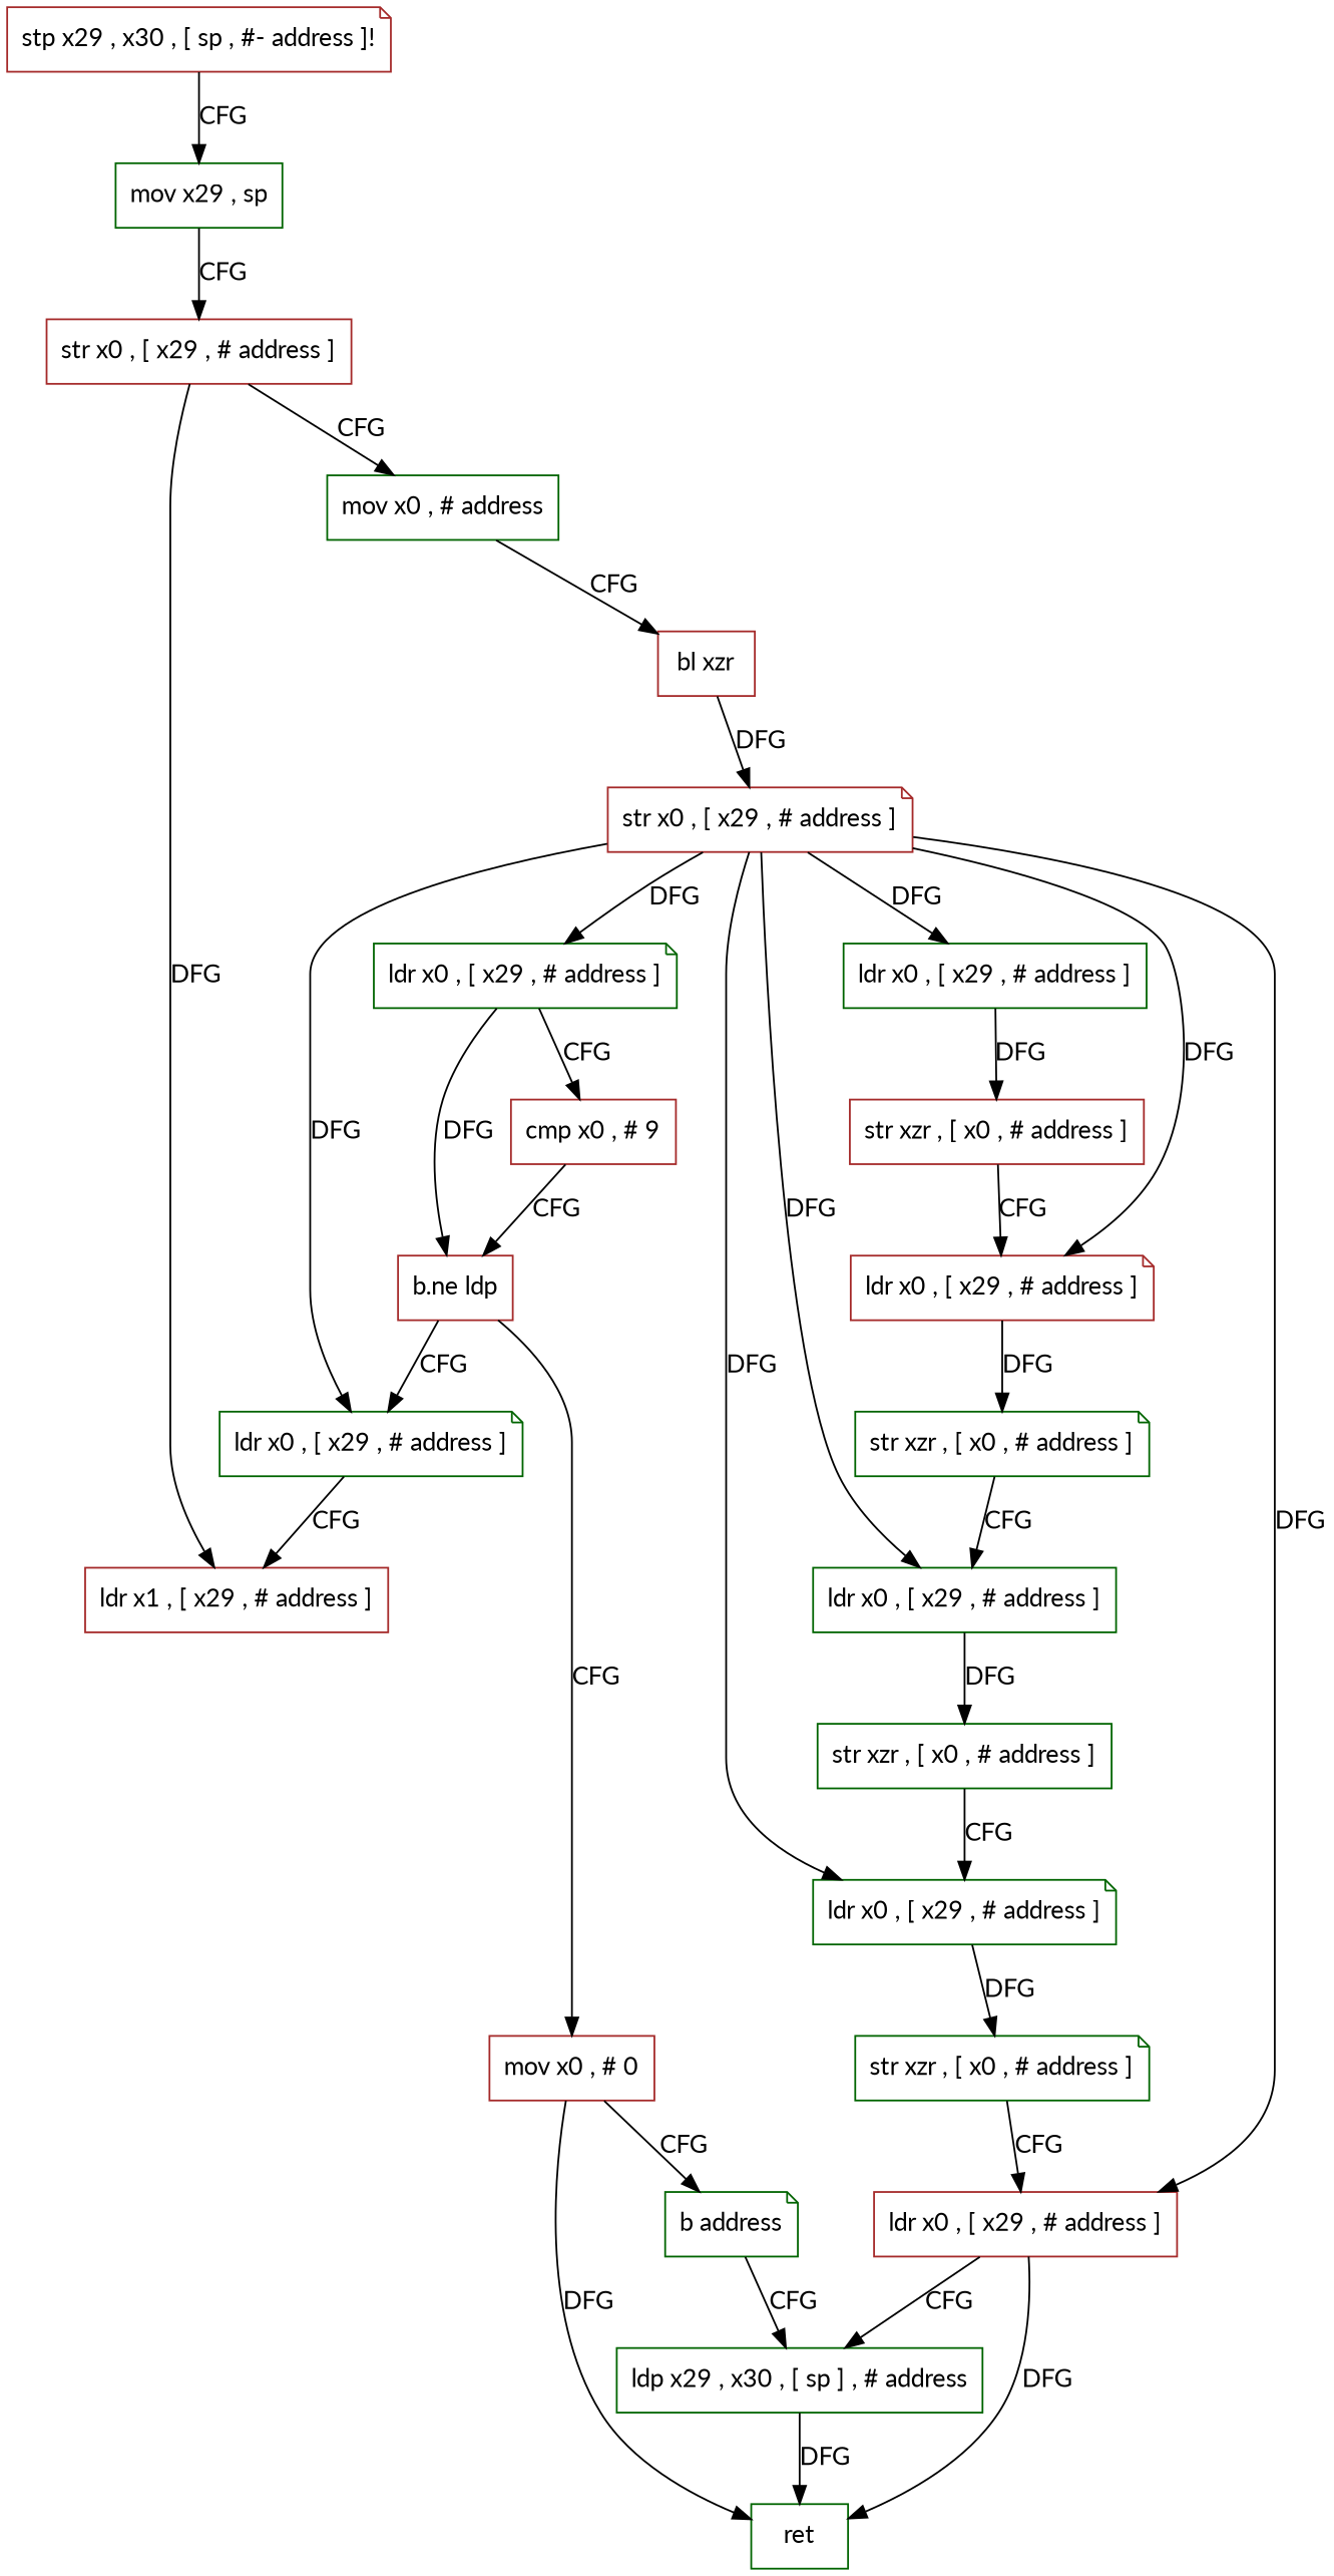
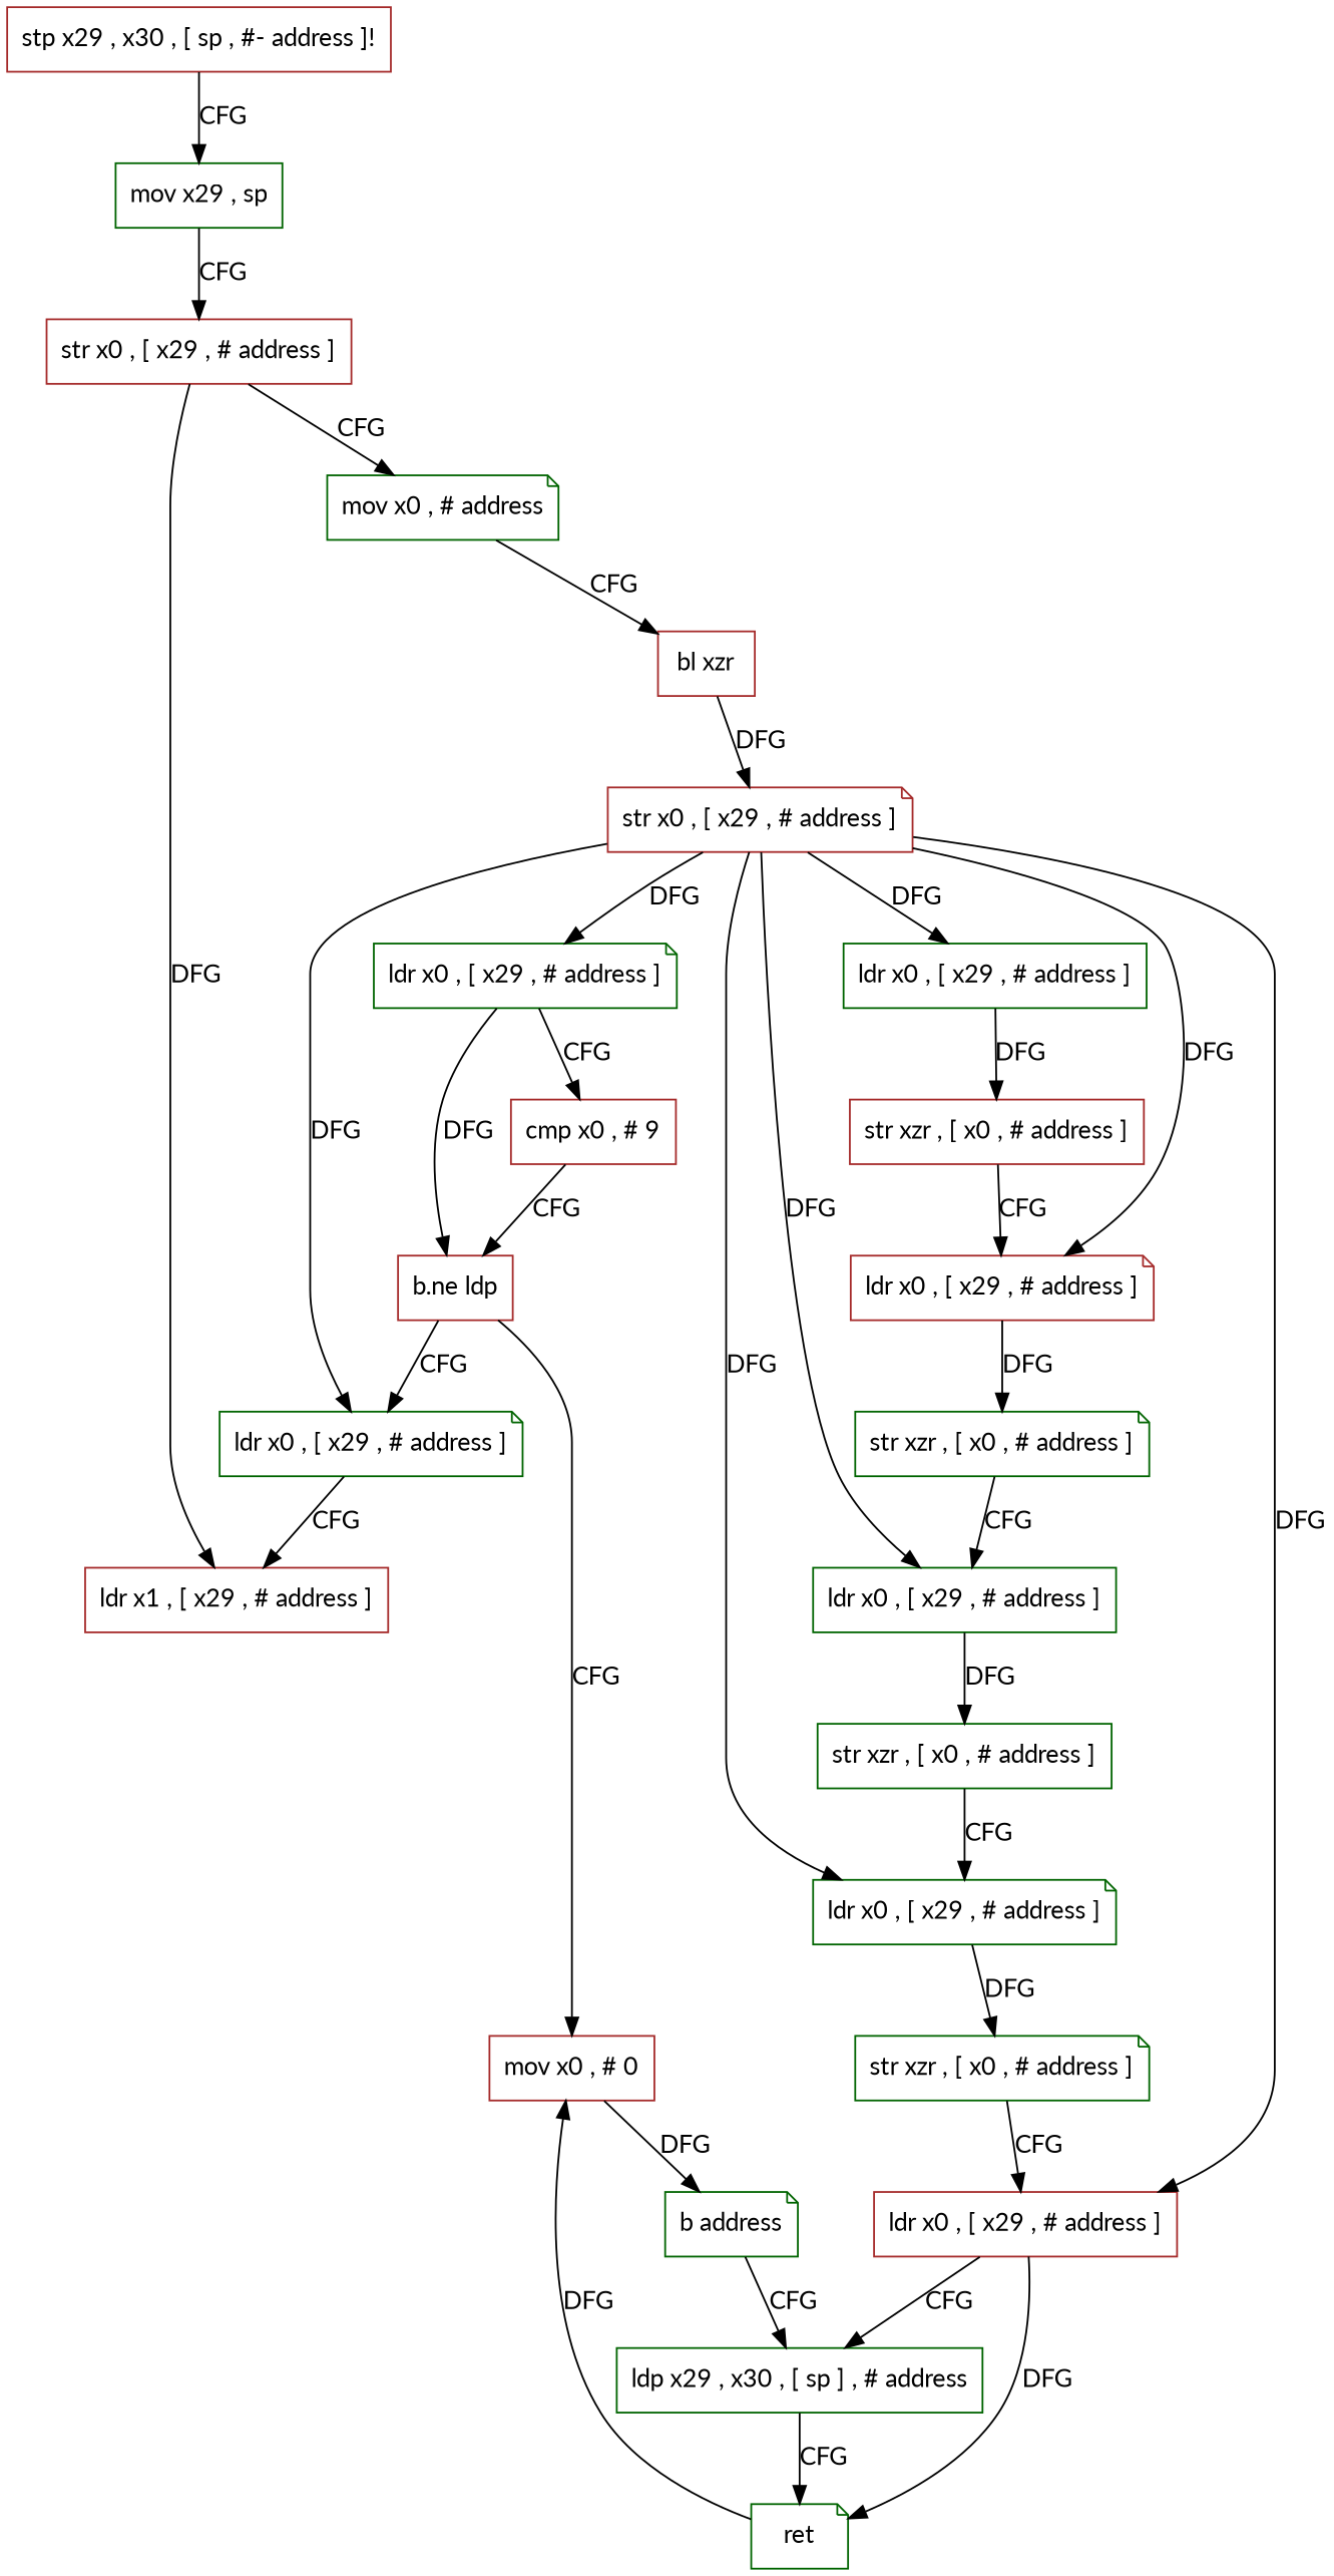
  digraph {
    fontname=Lato
    node [color=darkgreen fontname=Lato shape=box]
    edge [fontname=Lato]
-   n1 [color=brown label="stp x29 , x30 , [ sp , #- address ]!" shape=note]
+   n1 [color=brown label="stp x29 , x30 , [ sp , #- address ]!"]
    n2 [label="mov x29 , sp"]
    n3 [color=brown label="str x0 , [ x29 , # address ]"]
-   n4 [label="mov x0 , # address"]
+   n4 [label="mov x0 , # address" shape=note]
    n5 [color=brown label="ldr x1 , [ x29 , # address ]"]
    n6 [color=brown label="bl xzr"]
    n7 [color=brown label="str x0 , [ x29 , # address ]" shape=note]
    n8 [label="ldr x0 , [ x29 , # address ]" shape=note]
    n9 [label="ldr x0 , [ x29 , # address ]" shape=note]
    n10 [label="ldr x0 , [ x29 , # address ]"]
    n11 [color=brown label="ldr x0 , [ x29 , # address ]" shape=note]
    n12 [label="ldr x0 , [ x29 , # address ]"]
    n13 [label="ldr x0 , [ x29 , # address ]" shape=note]
    n14 [color=brown label="ldr x0 , [ x29 , # address ]"]
    n15 [color=brown label="cmp x0 , # 9"]
    n16 [color=brown label="b.ne ldp"]
    n17 [color=brown label="str xzr , [ x0 , # address ]"]
    n18 [label="str xzr , [ x0 , # address ]" shape=note]
    n19 [label="str xzr , [ x0 , # address ]"]
    n20 [label="str xzr , [ x0 , # address ]" shape=note]
-   n21 [label=ret]
+   n21 [label=ret shape=note]
    n22 [label="ldp x29 , x30 , [ sp ] , # address"]
    n23 [color=brown label="mov x0 , # 0"]
    n24 [label="b address" shape=note]
    n1 -> n2 [label=CFG]
    n2 -> n3 [label=CFG]
    n3 -> n4 [label=CFG]
    n3 -> n5 [label=DFG]
    n4 -> n6 [label=CFG]
    n6 -> n7 [label=DFG]
    n7 -> n8 [label=DFG]
    n7 -> n9 [label=DFG]
    n7 -> n10 [label=DFG]
    n7 -> n11 [label=DFG]
    n7 -> n12 [label=DFG]
    n7 -> n13 [label=DFG]
    n7 -> n14 [label=DFG]
    n8 -> n15 [label=CFG]
    n8 -> n16 [label=DFG]
    n9 -> n5 [label=CFG]
    n10 -> n17 [label=DFG]
    n11 -> n18 [label=DFG]
    n12 -> n19 [label=DFG]
    n13 -> n20 [label=DFG]
    n14 -> n21 [label=DFG]
    n14 -> n22 [label=CFG]
    n15 -> n16 [label=CFG]
    n16 -> n9 [label=CFG]
    n16 -> n23 [label=CFG]
    n17 -> n11 [label=CFG]
    n18 -> n12 [label=CFG]
    n19 -> n13 [label=CFG]
    n20 -> n14 [label=CFG]
-   n22 -> n21 [label=DFG]
-   n23 -> n21 [label=DFG]
-   n23 -> n24 [label=CFG]
+   n22 -> n21 [label=CFG]
+   n21 -> n23 [label=DFG]
+   n23 -> n24 [label=DFG]
    n24 -> n22 [label=CFG]
  }
